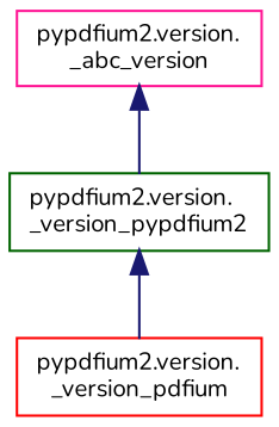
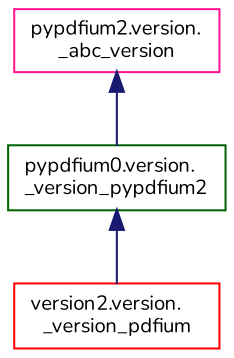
  digraph {
    fontname=Nunito
    rankdir=TB
    node [fillcolor=white fontname=Nunito fontsize=10 shape=record style=filled]
    edge [color=midnightblue dir=back fontname=Nunito fontsize=10 labelfontname=Helvetica labelfontsize=10 style=solid]
    n1 [color=deeppink height=0.2 label="pypdfium2.version.\l_abc_version" width=0.4]
-   n2 [color=darkgreen height=0.2 label="pypdfium2.version.\l_version_pypdfium2" width=0.4]
-   n3 [color=red height=0.2 label="pypdfium2.version.\l_version_pdfium" width=0.4]
+   n2 [color=darkgreen height=0.2 label="pypdfium0.version.\l_version_pypdfium2" width=0.4]
+   n3 [color=red height=0.2 label="version2.version.\l_version_pdfium" width=0.4]
    n1 -> n2
    n2 -> n3
  }
